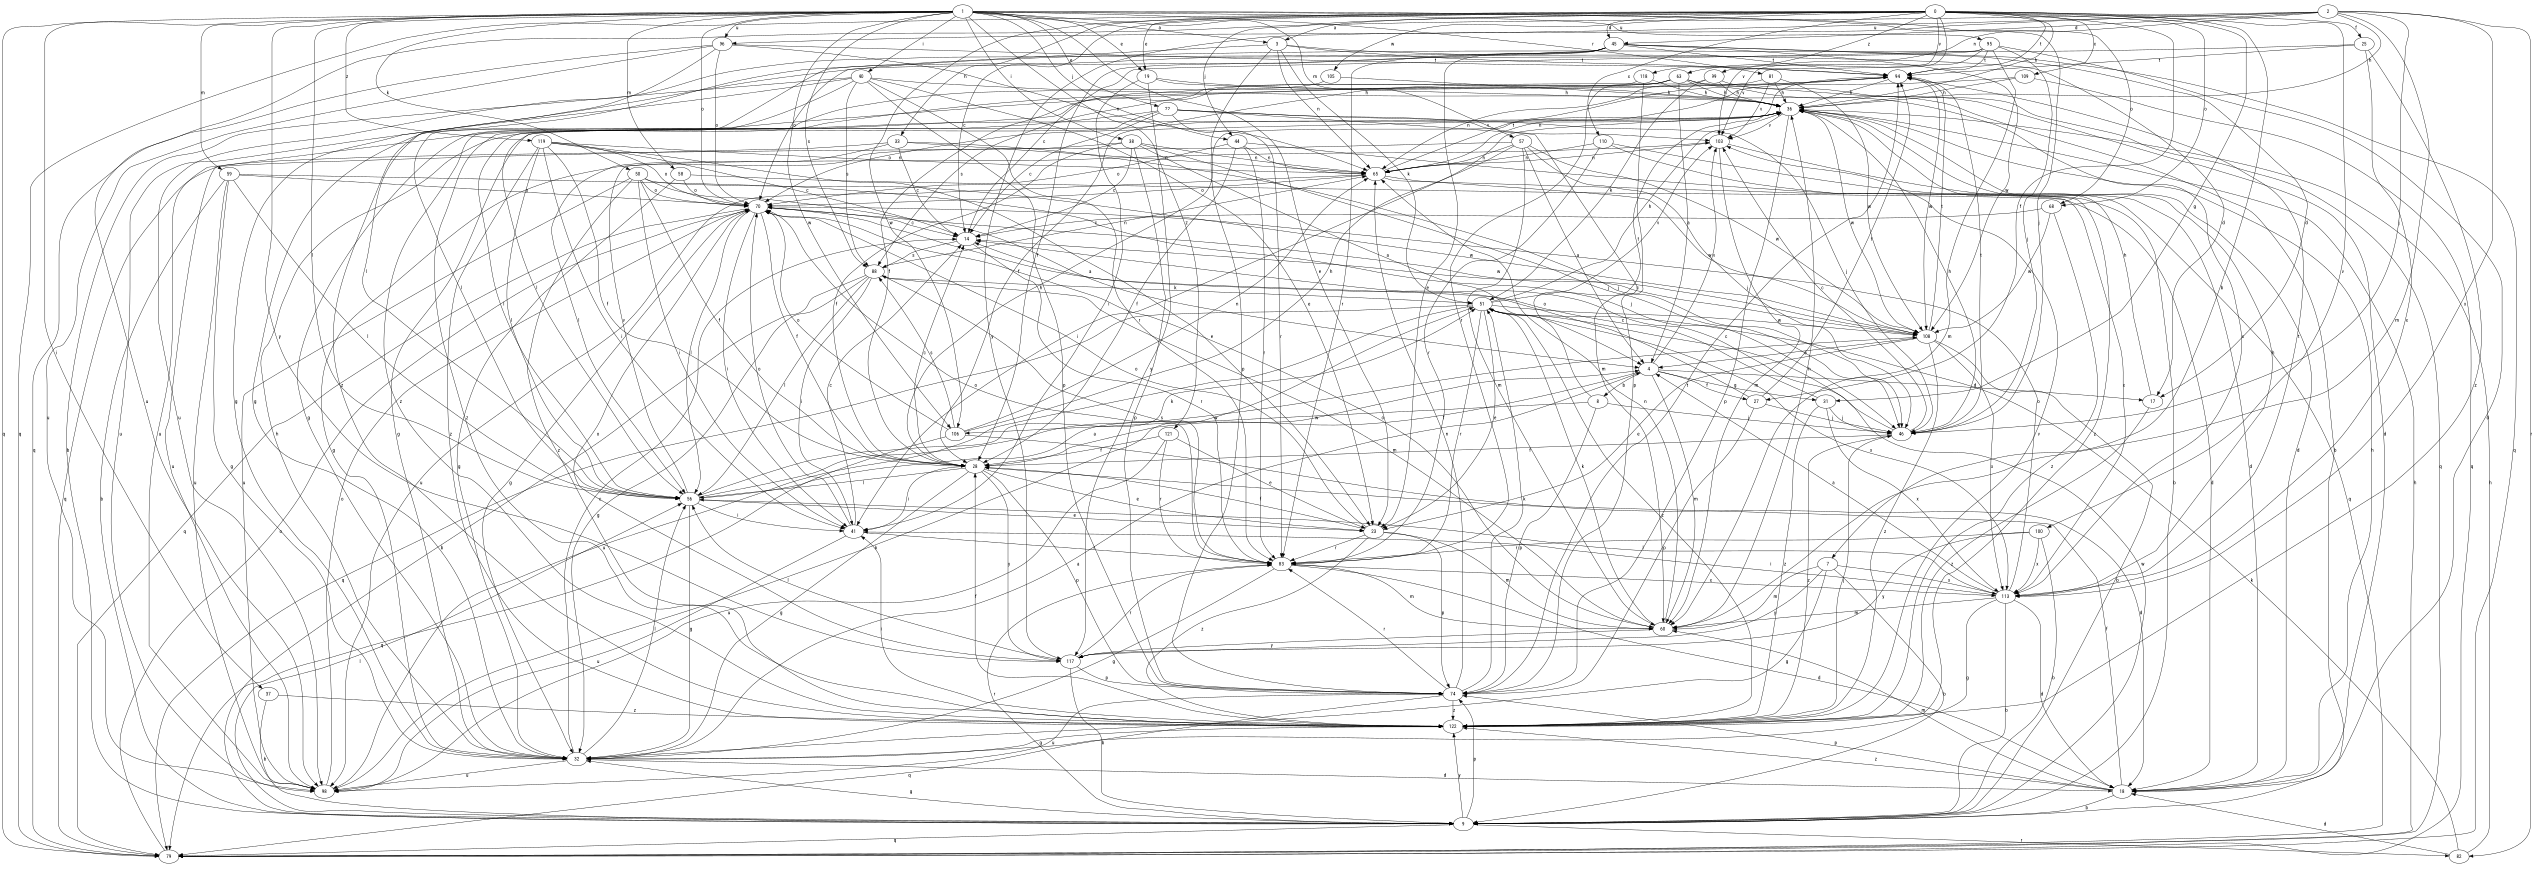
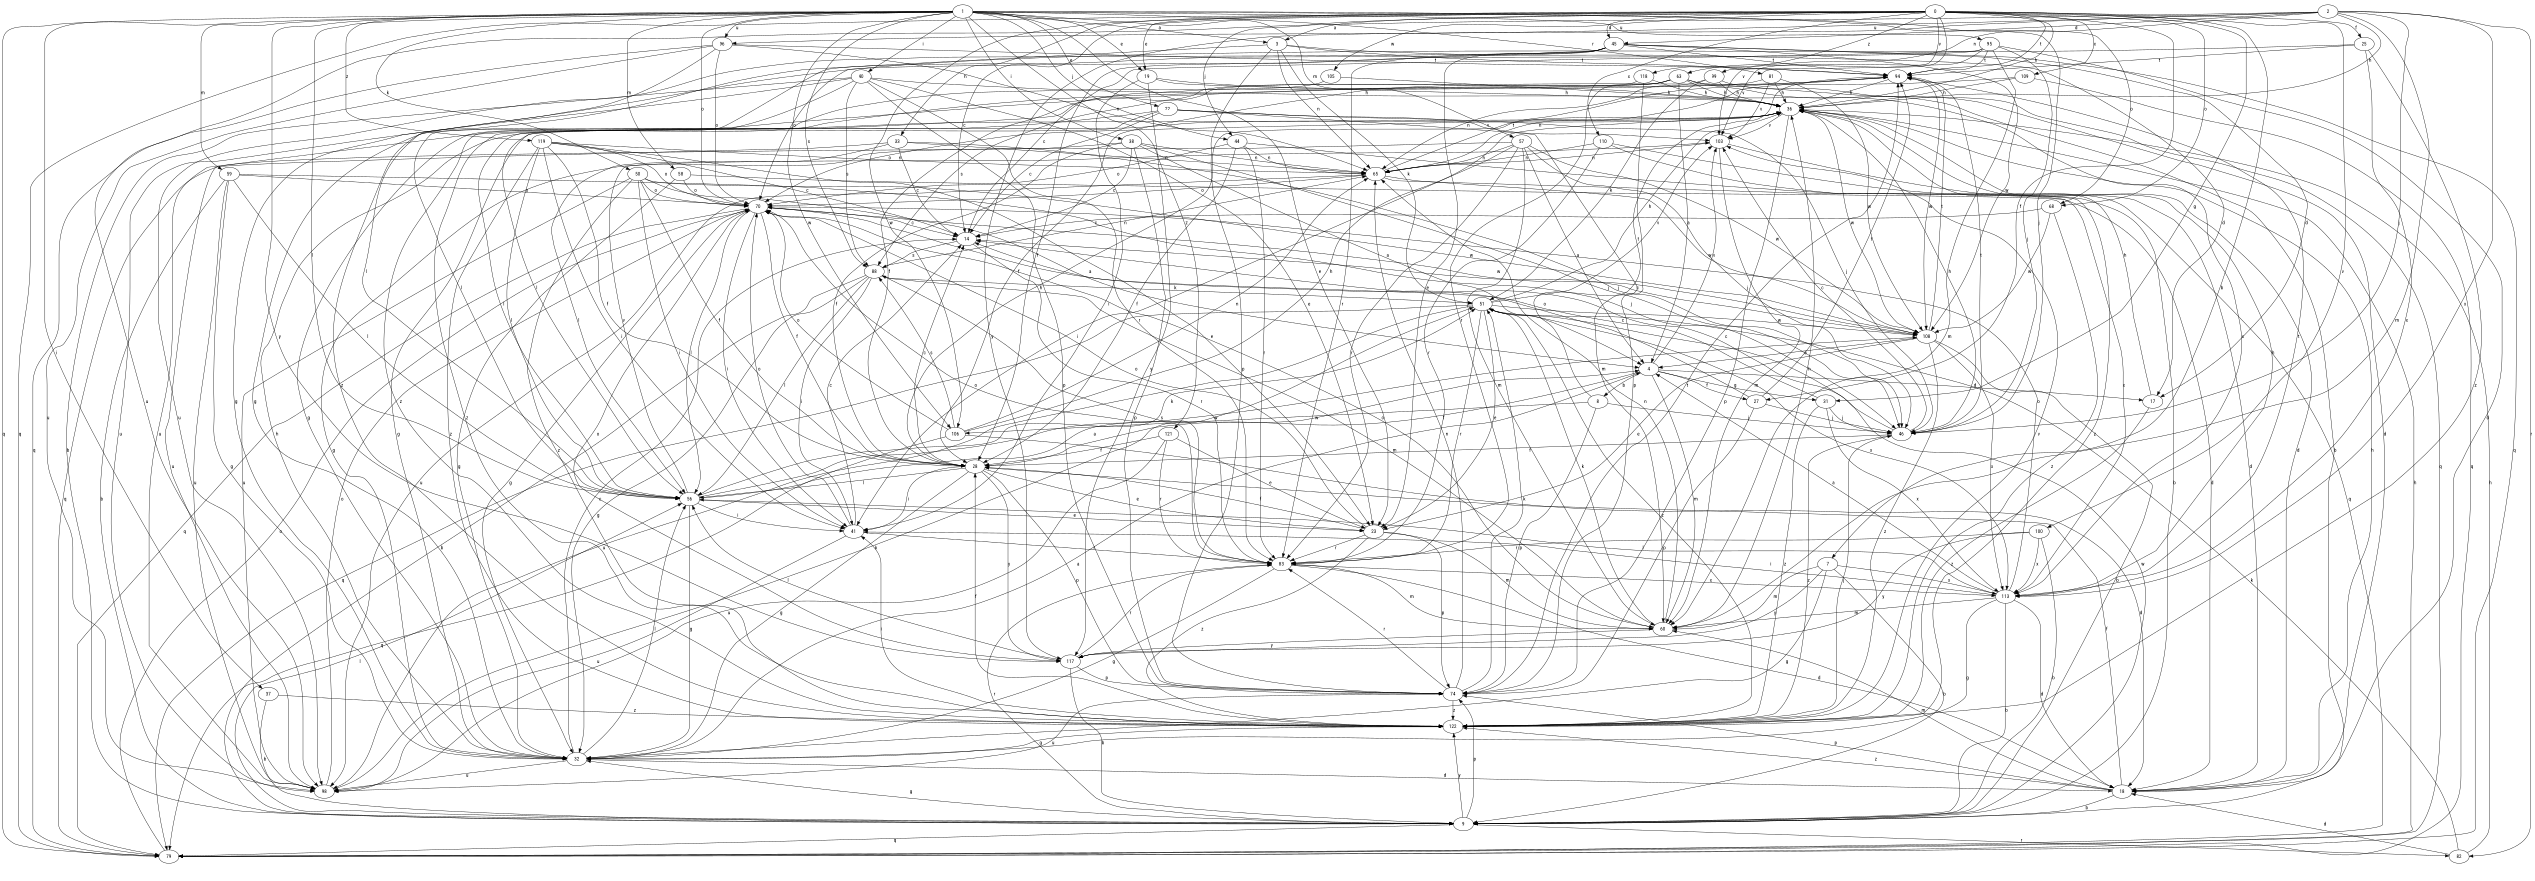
  strict digraph {
    fontname="Roboto Condensed"
    node [fontname="Roboto Condensed"]
    edge [fontname="Roboto Condensed"]
    0
    3
    7
    14
    n5 [label=45]
    19
    25
    27
    31
    33
    36
    44
    68
    79
    94
    99
    100
    103
    105
    106
    109
    110
    118
    17
    51
    65
    74
    122
    117
    60
    113
    9
    32
    88
    83
    23
    98
    28
    108
    41
    46
    70
    56
    18
    1
    22
    37
    38
    40
    50
    57
    58
    59
    81
    95
    96
    119
    121
    4
    2
    63
    82
    8
    0 -> 3 [label=a]
    0 -> 7 [label=b]
    0 -> 14 [label=c]
    0 -> n5 [label=d]
    0 -> 19 [label=e]
    0 -> 25 [label=f]
    0 -> 27 [label=f]
    0 -> 31 [label=g]
    0 -> 33 [label=h]
    0 -> 36 [label=h]
    0 -> 44 [label=j]
    0 -> 68 [label=o]
    0 -> 79 [label=q]
    0 -> 94 [label=t]
    0 -> 99 [label=v]
    0 -> 100 [label=v]
    0 -> 103 [label=v]
    0 -> 105 [label=w]
    0 -> 106 [label=w]
    0 -> 109 [label=x]
    0 -> 110 [label=x]
    0 -> 118 [label=z]
    3 -> 94 [label=t]
    3 -> 17 [label=d]
    3 -> 51 [label=k]
    3 -> 65 [label=n]
    3 -> 74 [label=p]
    3 -> 122 [label=z]
    7 -> 117 [label=y]
    7 -> 60 [label=m]
    7 -> 113 [label=x]
    7 -> 9 [label=b]
    7 -> 32 [label=g]
    14 -> 88 [label=s]
    14 -> 83 [label=r]
    n5 -> 79 [label=q]
    n5 -> 94 [label=t]
    n5 -> 17 [label=d]
    n5 -> 32 [label=g]
    n5 -> 83 [label=r]
    n5 -> 23 [label=e]
    n5 -> 98 [label=u]
    n5 -> 28 [label=f]
    n5 -> 108 [label=w]
    19 -> 36 [label=h]
    19 -> 117 [label=y]
    19 -> 113 [label=x]
    19 -> 41 [label=i]
    25 -> 94 [label=t]
    25 -> 122 [label=z]
    25 -> 113 [label=x]
    25 -> 32 [label=g]
    27 -> 94 [label=t]
    27 -> 74 [label=p]
    27 -> 46 [label=j]
    27 -> 70 [label=o]
    31 -> 14 [label=c]
    31 -> 122 [label=z]
    31 -> 113 [label=x]
    31 -> 46 [label=j]
    33 -> 14 [label=c]
    33 -> 65 [label=n]
    33 -> 98 [label=u]
    33 -> 46 [label=j]
    33 -> 56 [label=l]
    36 -> 103 [label=v]
    36 -> 74 [label=p]
    36 -> 32 [label=g]
    36 -> 108 [label=w]
    36 -> 70 [label=o]
    36 -> 18 [label=d]
    44 -> 65 [label=n]
    44 -> 9 [label=b]
    44 -> 83 [label=r]
    44 -> 28 [label=f]
    44 -> 70 [label=o]
    68 -> 14 [label=c]
    68 -> 122 [label=z]
    68 -> 108 [label=w]
    79 -> 36 [label=h]
    79 -> 70 [label=o]
    94 -> 36 [label=h]
    94 -> 65 [label=n]
    94 -> 98 [label=u]
    94 -> 108 [label=w]
    99 -> 36 [label=h]
    99 -> 79 [label=q]
    99 -> 51 [label=k]
    99 -> 65 [label=n]
    100 -> 117 [label=y]
    100 -> 113 [label=x]
    100 -> 9 [label=b]
    100 -> 83 [label=r]
    103 -> 65 [label=n]
    103 -> 60 [label=m]
    103 -> 18 [label=d]
    105 -> 36 [label=h]
    105 -> 28 [label=f]
    106 -> 36 [label=h]
    106 -> 79 [label=q]
    106 -> 65 [label=n]
    106 -> 88 [label=s]
    106 -> 70 [label=o]
    106 -> 18 [label=d]
    109 -> 36 [label=h]
    109 -> 79 [label=q]
    109 -> 28 [label=f]
    110 -> 79 [label=q]
    110 -> 65 [label=n]
    110 -> 122 [label=z]
    110 -> 83 [label=r]
    118 -> 36 [label=h]
    118 -> 74 [label=p]
    118 -> 32 [label=g]
    17 -> 36 [label=h]
    17 -> 122 [label=z]
    51 -> 36 [label=h]
    51 -> 79 [label=q]
    51 -> 103 [label=v]
    51 -> 122 [label=z]
    51 -> 113 [label=x]
    51 -> 9 [label=w]
    51 -> 83 [label=r]
    51 -> 23 [label=e]
    51 -> 98 [label=u]
    51 -> 108 [label=w]
    65 -> 94 [label=t]
    65 -> 113 [label=x]
    65 -> 98 [label=u]
    65 -> 108 [label=w]
    65 -> 70 [label=o]
-   74 -> 79 [label=q]
    74 -> 94 [label=t]
    74 -> 51 [label=k]
    74 -> 65 [label=n]
    74 -> 122 [label=z]
    74 -> 83 [label=r]
    74 -> 98 [label=u]
    122 -> 103 [label=v]
    122 -> 32 [label=g]
    122 -> 28 [label=f]
    122 -> 41 [label=i]
    122 -> 46 [label=j]
    117 -> 74 [label=p]
    117 -> 9 [label=b]
    117 -> 83 [label=r]
    117 -> 70 [label=o]
    117 -> 56 [label=l]
    60 -> 36 [label=h]
    60 -> 51 [label=k]
    60 -> 65 [label=n]
    60 -> 117 [label=y]
    60 -> 70 [label=o]
    113 -> 36 [label=h]
    113 -> 94 [label=t]
    113 -> 60 [label=m]
    113 -> 9 [label=b]
    113 -> 32 [label=g]
    113 -> 41 [label=i]
    113 -> 70 [label=o]
    113 -> 56 [label=l]
    113 -> 18 [label=d]
    113 -> 4 [label=a]
    9 -> 79 [label=q]
    9 -> 74 [label=p]
    9 -> 122 [label=y]
    9 -> 32 [label=g]
    9 -> 83 [label=r]
    9 -> 56 [label=l]
    9 -> 82 [label=r]
    32 -> 14 [label=c]
    32 -> 36 [label=h]
    32 -> 98 [label=u]
    32 -> 56 [label=l]
    32 -> 18 [label=d]
    32 -> 4 [label=a]
    88 -> 51 [label=k]
    88 -> 65 [label=n]
    88 -> 60 [label=m]
    88 -> 9 [label=b]
    88 -> 32 [label=g]
    88 -> 41 [label=i]
    88 -> 56 [label=l]
    83 -> 60 [label=m]
    83 -> 113 [label=x]
    83 -> 32 [label=g]
    83 -> 88 [label=s]
    83 -> 70 [label=o]
    83 -> 18 [label=d]
    23 -> 74 [label=p]
    23 -> 122 [label=z]
    23 -> 60 [label=m]
    23 -> 83 [label=r]
    23 -> 28 [label=f]
    23 -> 70 [label=o]
    98 -> 51 [label=k]
    98 -> 70 [label=o]
    28 -> 14 [label=c]
    28 -> 36 [label=h]
    28 -> 74 [label=p]
    28 -> 117 [label=y]
    28 -> 32 [label=g]
    28 -> 23 [label=e]
    28 -> 41 [label=i]
    28 -> 56 [label=l]
    108 -> 14 [label=c]
    108 -> 94 [label=t]
    108 -> 122 [label=z]
    108 -> 113 [label=x]
    108 -> 9 [label=b]
    108 -> 23 [label=e]
    108 -> 4 [label=a]
    41 -> 14 [label=c]
    41 -> 83 [label=r]
    41 -> 98 [label=u]
    41 -> 70 [label=o]
    46 -> 14 [label=c]
    46 -> 36 [label=h]
    46 -> 94 [label=t]
    46 -> 103 [label=c]
    46 -> 122 [label=z]
    46 -> 28 [label=f]
    70 -> 14 [label=c]
    70 -> 79 [label=q]
    70 -> 32 [label=g]
    70 -> 28 [label=f]
    70 -> 108 [label=w]
    70 -> 41 [label=i]
    70 -> 56 [label=l]
    56 -> 103 [label=v]
    56 -> 51 [label=k]
    56 -> 32 [label=g]
    56 -> 23 [label=e]
    56 -> 108 [label=w]
    56 -> 41 [label=i]
    56 -> 4 [label=a]
    18 -> 36 [label=h]
    18 -> 74 [label=p]
    18 -> 122 [label=z]
    18 -> 60 [label=m]
    18 -> 9 [label=b]
    18 -> 28 [label=f]
    1 -> 3 [label=a]
    1 -> 19 [label=e]
    1 -> 44 [label=j]
    1 -> 68 [label=o]
    1 -> 79 [label=q]
    1 -> 106 [label=w]
    1 -> 117 [label=y]
    1 -> 88 [label=s]
    1 -> 23 [label=e]
    1 -> 46 [label=j]
    1 -> 70 [label=o]
    1 -> 56 [label=l]
    1 -> 22 [label=e]
    1 -> 37 [label=i]
    1 -> 38 [label=i]
    1 -> 40 [label=i]
    1 -> 50 [label=k]
    1 -> 57 [label=m]
    1 -> 58 [label=m]
    1 -> 59 [label=m]
    1 -> 81 [label=r]
    1 -> 95 [label=u]
    1 -> 96 [label=u]
    1 -> 119 [label=z]
    1 -> 121 [label=z]
    22 -> 14 [label=c]
    22 -> 103 [label=v]
    22 -> 122 [label=z]
    22 -> 60 [label=m]
    22 -> 46 [label=j]
    22 -> 56 [label=l]
    37 -> 122 [label=z]
    37 -> 9 [label=b]
    38 -> 14 [label=c]
    38 -> 79 [label=q]
    38 -> 65 [label=n]
    38 -> 74 [label=p]
    38 -> 28 [label=f]
    38 -> 46 [label=j]
    38 -> 4 [label=a]
    40 -> 36 [label=h]
    40 -> 74 [label=p]
    40 -> 9 [label=b]
    40 -> 88 [label=s]
    40 -> 83 [label=r]
    40 -> 23 [label=e]
    40 -> 98 [label=u]
    40 -> 56 [label=l]
    50 -> 122 [label=z]
    50 -> 98 [label=u]
    50 -> 28 [label=f]
    50 -> 108 [label=w]
    50 -> 41 [label=i]
    50 -> 70 [label=o]
    50 -> 4 [label=a]
    57 -> 65 [label=n]
    57 -> 60 [label=m]
    57 -> 32 [label=g]
-   22 -> 83 [label=r]
+   57 -> 83 [label=r]
    57 -> 108 [label=w]
    57 -> 41 [label=i]
    57 -> 46 [label=j]
    57 -> 4 [label=a]
    58 -> 32 [label=g]
    58 -> 70 [label=o]
    58 -> 18 [label=d]
    59 -> 9 [label=b]
    59 -> 32 [label=g]
    59 -> 98 [label=u]
    59 -> 46 [label=j]
    59 -> 70 [label=o]
    59 -> 56 [label=l]
    81 -> 36 [label=h]
    81 -> 103 [label=v]
    81 -> 122 [label=z]
    81 -> 108 [label=w]
    95 -> 14 [label=c]
    95 -> 94 [label=t]
    95 -> 103 [label=v]
    95 -> 60 [label=m]
    95 -> 46 [label=j]
    95 -> 70 [label=o]
    95 -> 18 [label=d]
    96 -> 79 [label=q]
    96 -> 94 [label=t]
    96 -> 65 [label=n]
    96 -> 98 [label=u]
    96 -> 70 [label=o]
    96 -> 56 [label=l]
    119 -> 14 [label=c]
    119 -> 65 [label=n]
    119 -> 122 [label=z]
    119 -> 23 [label=e]
    119 -> 28 [label=f]
    119 -> 41 [label=i]
    119 -> 70 [label=o]
    119 -> 56 [label=l]
    121 -> 83 [label=r]
    121 -> 23 [label=e]
    121 -> 98 [label=u]
    121 -> 28 [label=f]
    4 -> 27 [label=f]
    4 -> 31 [label=g]
    4 -> 103 [label=v]
    4 -> 17 [label=d]
    4 -> 60 [label=m]
    4 -> 28 [label=f]
    4 -> 8 [label=b]
    2 -> n5 [label=d]
    2 -> 36 [label=h]
    2 -> 117 [label=y]
    2 -> 60 [label=m]
    2 -> 113 [label=x]
    2 -> 98 [label=u]
    2 -> 46 [label=j]
    2 -> 96 [label=u]
    2 -> 63 [label=n]
    2 -> 82 [label=r]
    63 -> 36 [label=h]
    63 -> 9 [label=b]
    63 -> 88 [label=s]
    63 -> 83 [label=r]
    63 -> 56 [label=l]
    63 -> 18 [label=d]
    63 -> 4 [label=a]
    82 -> 36 [label=h]
    82 -> 51 [label=k]
    82 -> 18 [label=d]
    8 -> 94 [label=t]
    8 -> 106 [label=w]
    8 -> 74 [label=p]
    8 -> 46 [label=j]
  }
